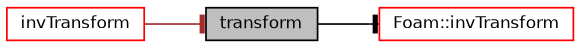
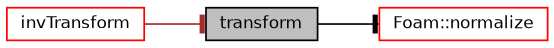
  digraph {
    rankdir=LR
    node [color=red fontname=Helvetica fontsize=10 shape=record]
    edge [arrowhead=tee fontname=Helvetica fontsize=10 labelfontname=Helvetica labelfontsize=10 style=solid]
    n1 [color=black fillcolor=grey75 fontcolor=black height=0.2 label=transform style=filled width=0.4]
-   n2 [height=0.2 label="Foam::invTransform" width=0.4]
+   n2 [height=0.2 label="Foam::normalize" width=0.4]
    n3 [height=0.2 label=invTransform width=0.4]
    n1 -> n2 [color=black]
    n3 -> n1 [color=brown]
  }
